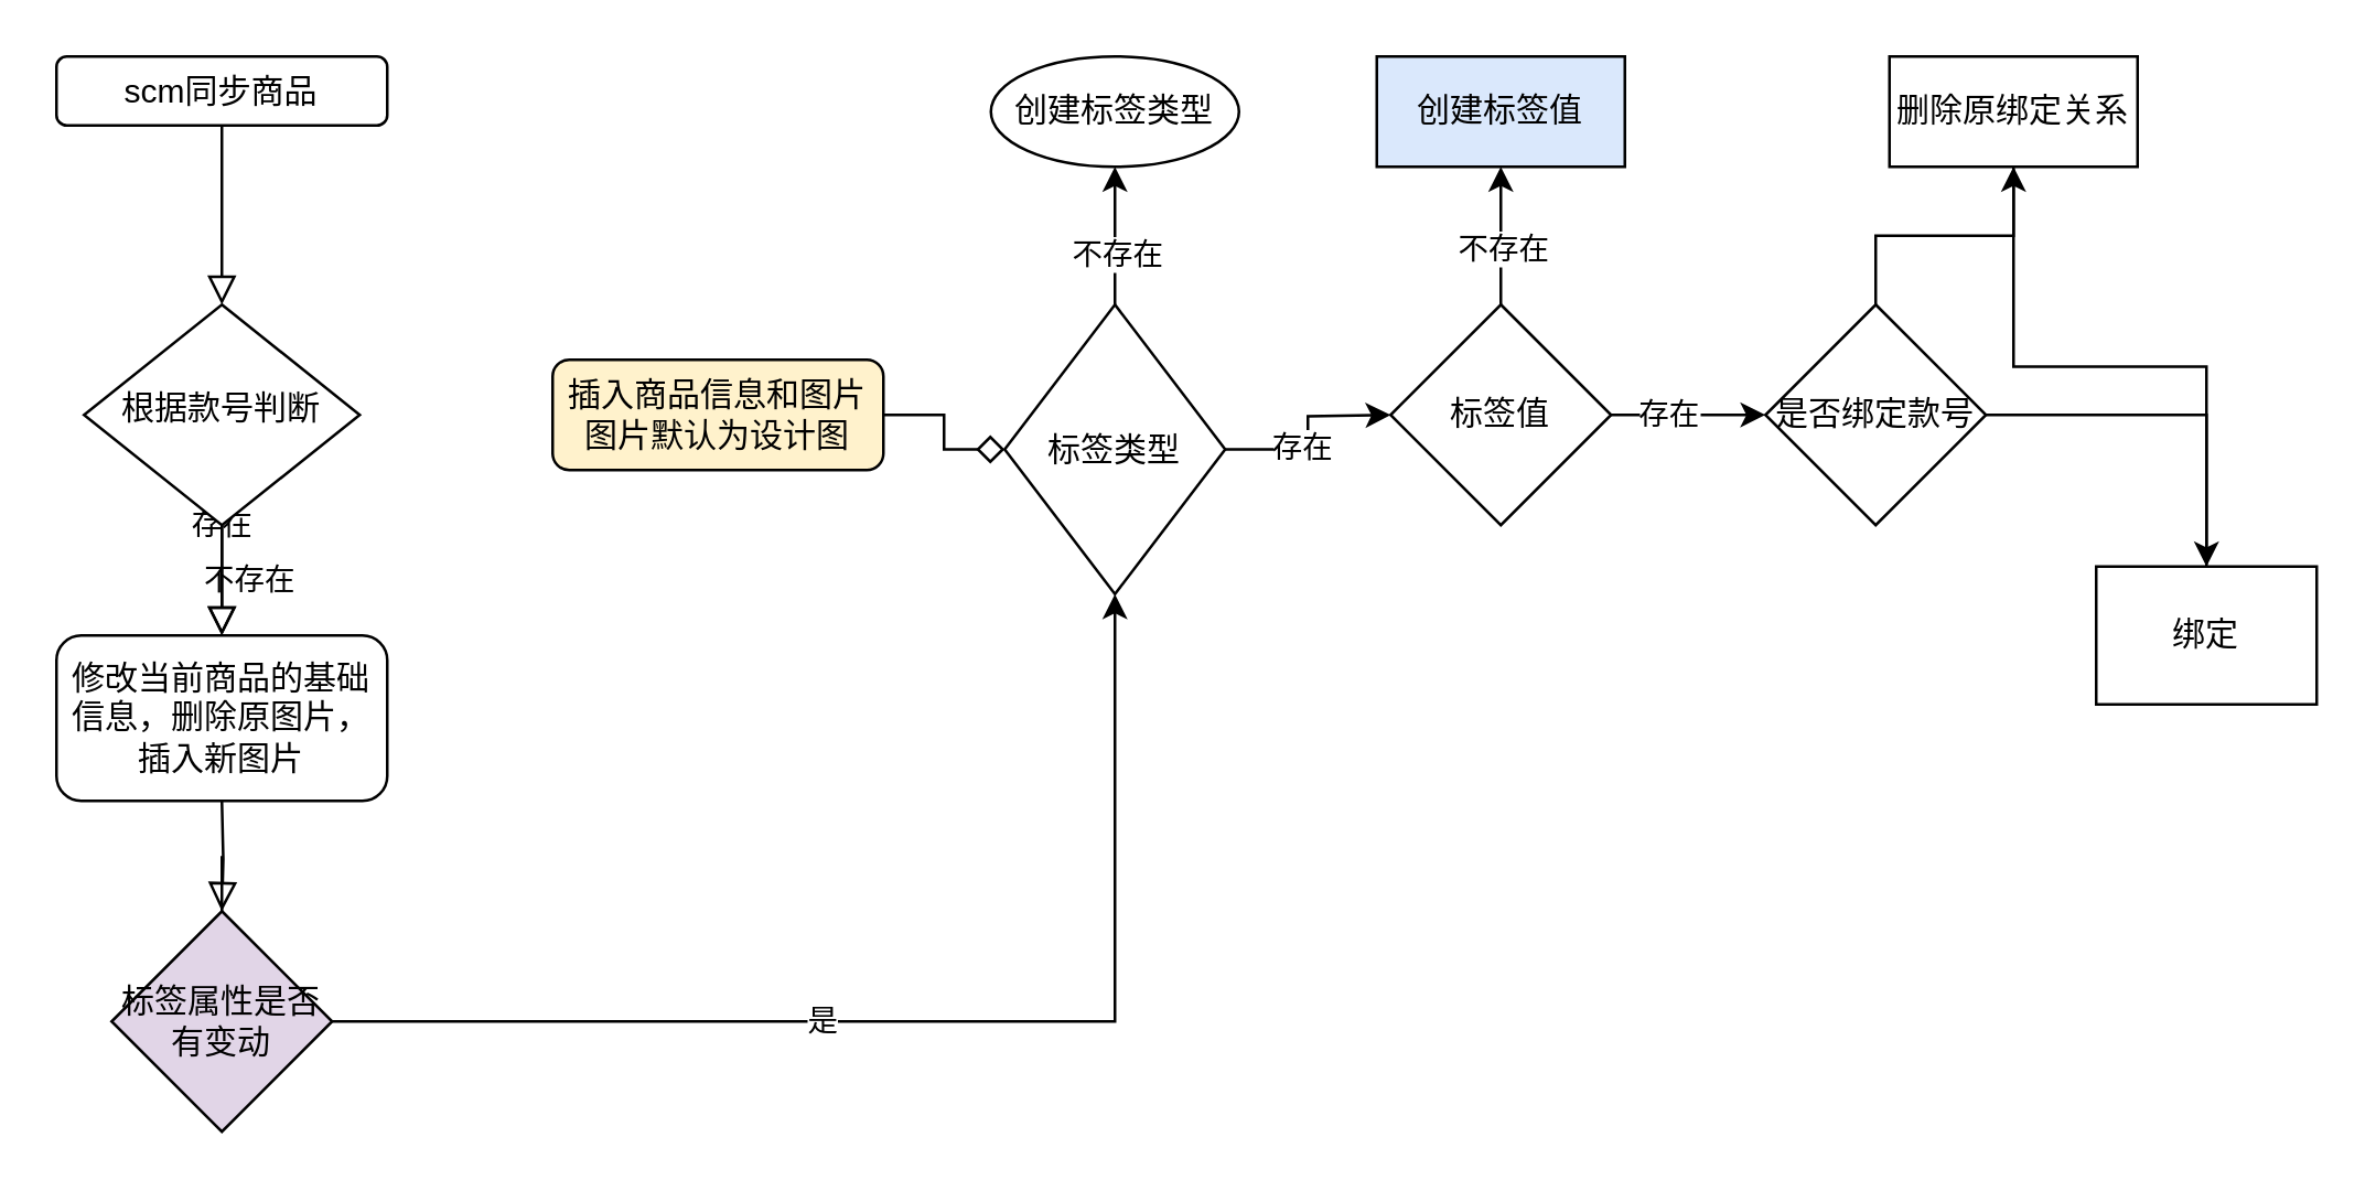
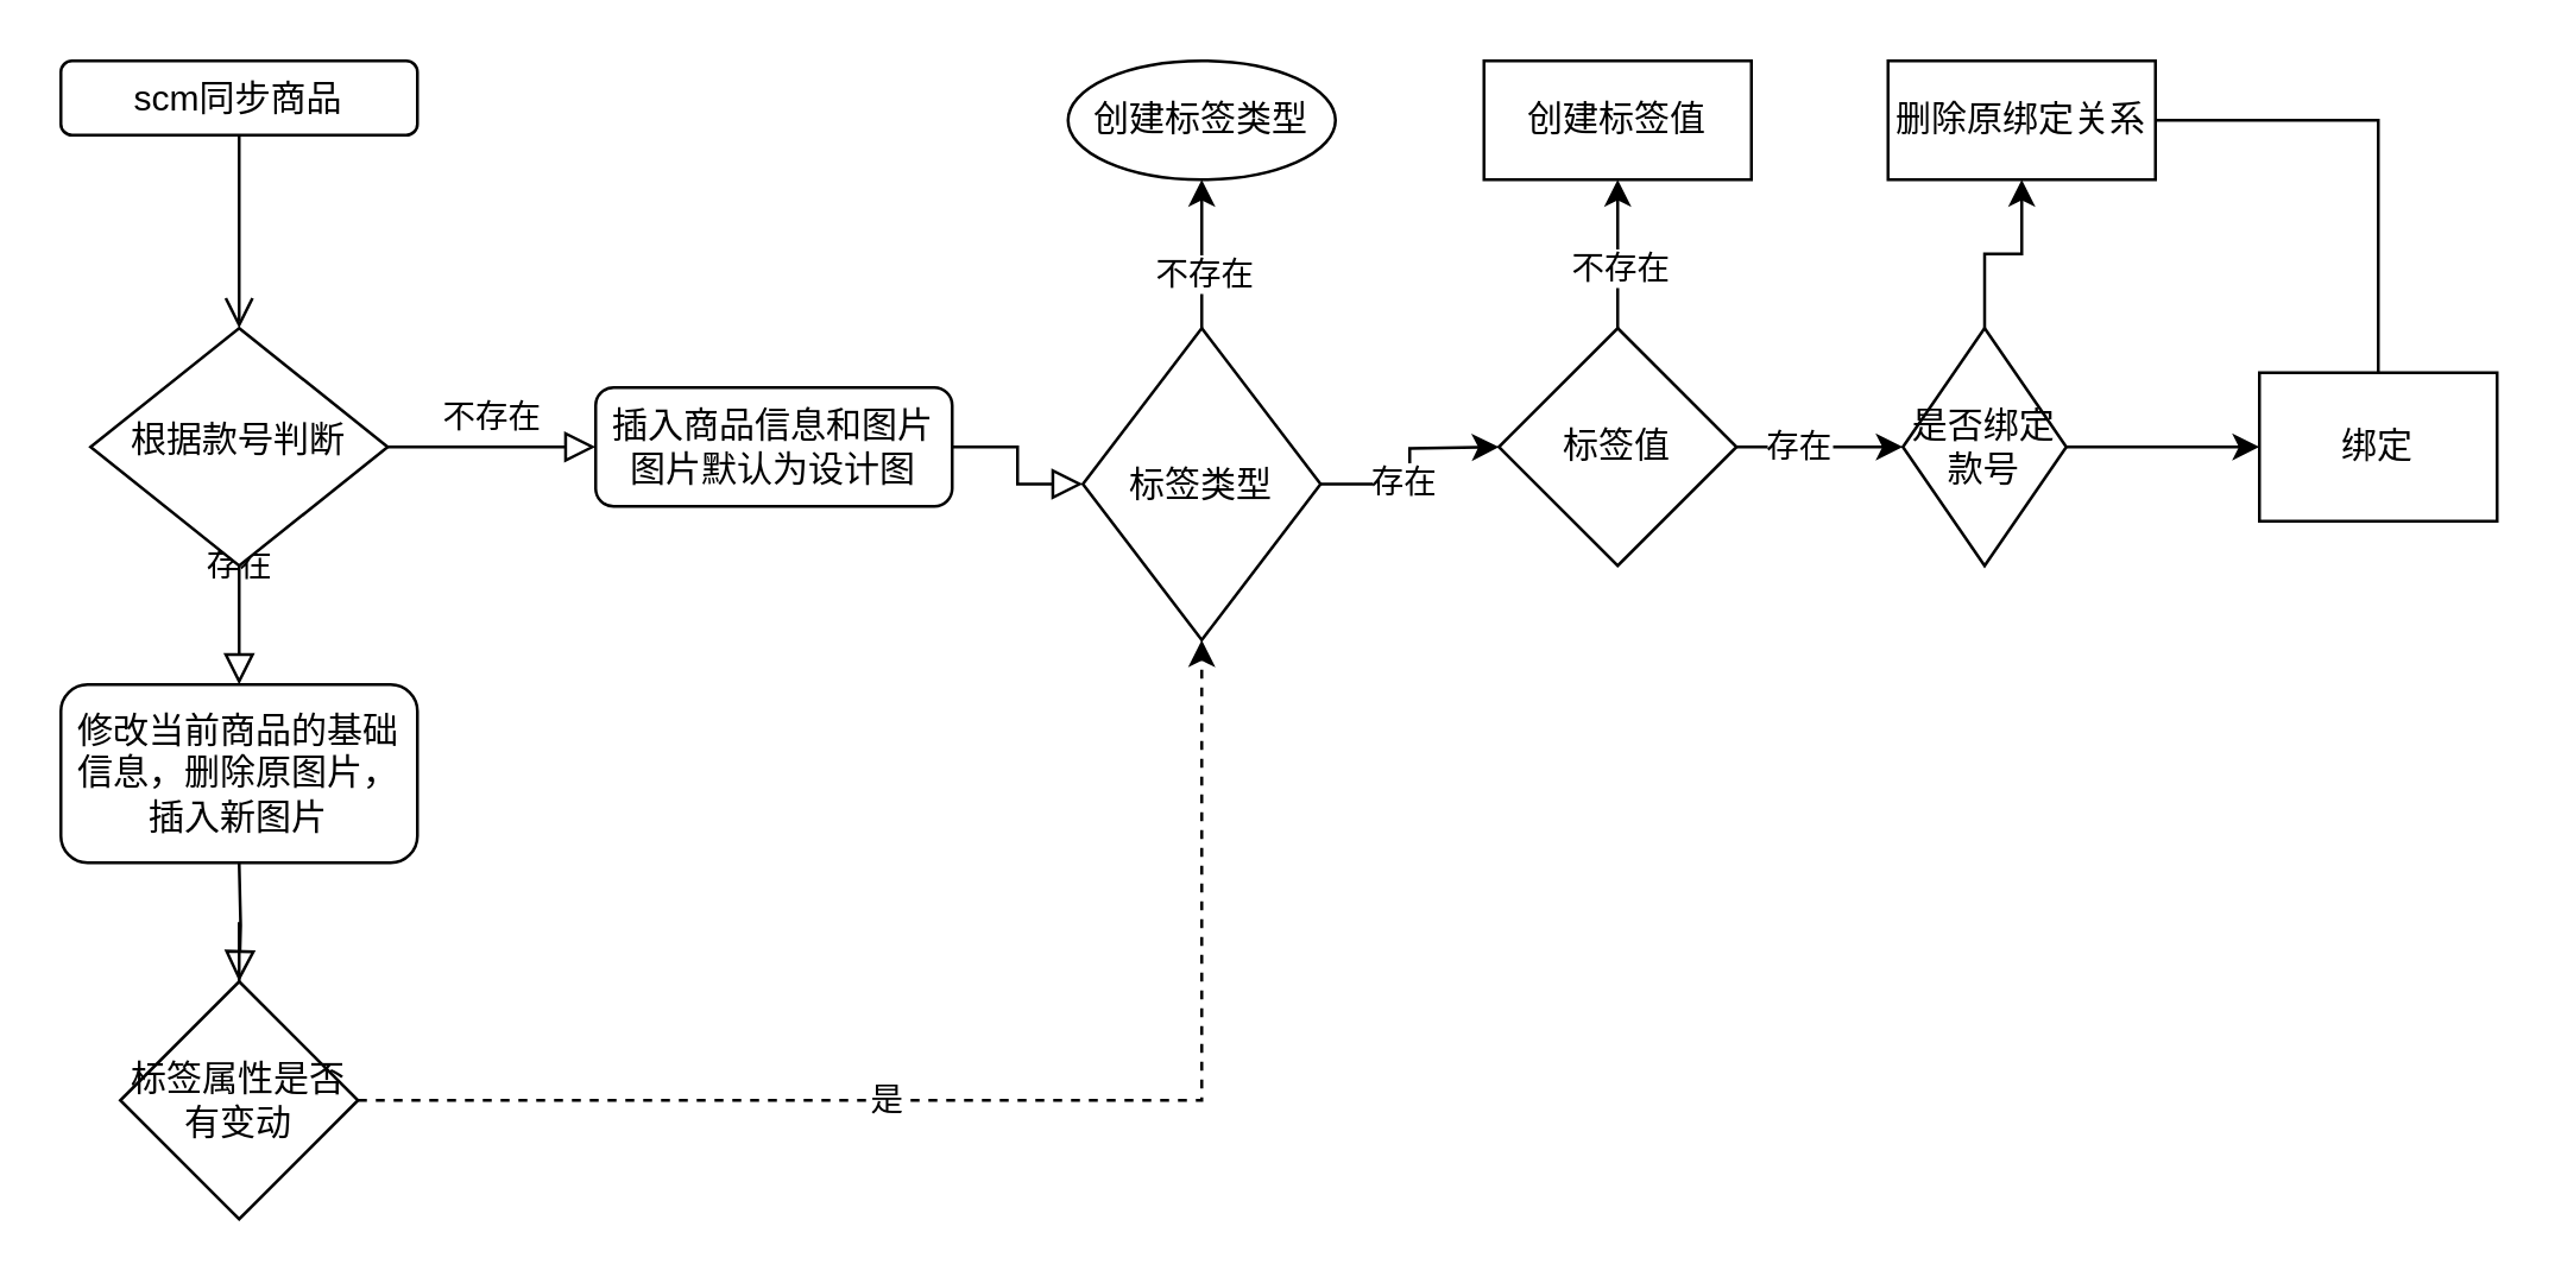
  <mxCell id="0" />
  <mxCell id="1" parent="0" />
- <mxCell id="2" value="" style="rounded=0;html=1;jettySize=auto;orthogonalLoop=1;fontSize=11;endArrow=block;endFill=0;endSize=8;strokeWidth=1;shadow=0;labelBackgroundColor=none;edgeStyle=orthogonalEdgeStyle;" parent="1" source="3" target="6" edge="1"><mxGeometry relative="1" as="geometry" /></mxCell>
+ <mxCell id="2" value="" style="rounded=0;html=1;jettySize=auto;orthogonalLoop=1;fontSize=11;endArrow=open;endFill=0;endSize=8;strokeWidth=1;shadow=0;labelBackgroundColor=none;edgeStyle=orthogonalEdgeStyle;" parent="1" source="3" target="6" edge="1"><mxGeometry relative="1" as="geometry" /></mxCell>
  <mxCell id="3" value="scm同步商品" style="rounded=1;whiteSpace=wrap;html=1;fontSize=12;glass=0;strokeWidth=1;shadow=0;" parent="1" vertex="1"><mxGeometry x="20" y="20" width="120" height="25" as="geometry" /></mxCell>
  <mxCell id="4" value="存在" style="rounded=0;html=1;jettySize=auto;orthogonalLoop=1;fontSize=11;endArrow=block;endFill=0;endSize=8;strokeWidth=1;shadow=0;labelBackgroundColor=none;edgeStyle=orthogonalEdgeStyle;" parent="1" source="6" edge="1"><mxGeometry y="20" relative="1" as="geometry"><mxPoint as="offset" /><mxPoint x="80" y="230" as="targetPoint" /></mxGeometry></mxCell>
- <mxCell id="5" value="不存在" style="edgeStyle=orthogonalEdgeStyle;rounded=0;html=1;jettySize=auto;orthogonalLoop=1;fontSize=11;endArrow=block;endFill=0;endSize=8;strokeWidth=1;shadow=0;labelBackgroundColor=none;" parent="1" source="6" target="10" edge="1"><mxGeometry y="10" relative="1" as="geometry"><mxPoint as="offset" /></mxGeometry></mxCell>
+ <mxCell id="5" value="不存在" style="edgeStyle=orthogonalEdgeStyle;rounded=0;html=1;jettySize=auto;orthogonalLoop=1;fontSize=11;endArrow=block;endFill=0;endSize=8;strokeWidth=1;shadow=0;labelBackgroundColor=none;" parent="1" source="6" target="8" edge="1"><mxGeometry y="10" relative="1" as="geometry"><mxPoint as="offset" /></mxGeometry></mxCell>
  <mxCell id="6" value="根据款号判断" style="rhombus;whiteSpace=wrap;html=1;shadow=0;fontFamily=Helvetica;fontSize=12;align=center;strokeWidth=1;spacing=6;spacingTop=-4;" parent="1" vertex="1"><mxGeometry x="30" y="110" width="100" height="80" as="geometry" /></mxCell>
- <mxCell id="7" value="" style="edgeStyle=orthogonalEdgeStyle;rounded=0;orthogonalLoop=1;jettySize=auto;html=1;labelBackgroundColor=none;endArrow=diamond;endFill=0;endSize=8;strokeWidth=1;shadow=0;entryX=0;entryY=0.5;entryDx=0;entryDy=0;" edge="1" parent="1" source="8" target="15"><mxGeometry relative="1" as="geometry"><mxPoint x="400" y="150" as="targetPoint" /></mxGeometry></mxCell>
- <mxCell id="8" value="插入商品信息和图片&lt;br&gt;图片默认为设计图" style="rounded=1;whiteSpace=wrap;html=1;fontSize=12;glass=0;strokeWidth=1;shadow=0;fillColor=#fff2cc;" parent="1" vertex="1"><mxGeometry x="200" y="130" width="120" height="40" as="geometry" /></mxCell>
+ <mxCell id="7" value="" style="edgeStyle=orthogonalEdgeStyle;rounded=0;orthogonalLoop=1;jettySize=auto;html=1;labelBackgroundColor=none;endArrow=block;endFill=0;endSize=8;strokeWidth=1;shadow=0;entryX=0;entryY=0.5;entryDx=0;entryDy=0;" edge="1" parent="1" source="8" target="15"><mxGeometry relative="1" as="geometry"><mxPoint x="400" y="150" as="targetPoint" /></mxGeometry></mxCell>
+ <mxCell id="8" value="插入商品信息和图片&lt;br&gt;图片默认为设计图" style="rounded=1;whiteSpace=wrap;html=1;fontSize=12;glass=0;strokeWidth=1;shadow=0;" parent="1" vertex="1"><mxGeometry x="200" y="130" width="120" height="40" as="geometry" /></mxCell>
  <mxCell id="9" value="" style="rounded=0;html=1;jettySize=auto;orthogonalLoop=1;fontSize=11;endArrow=block;endFill=0;endSize=8;strokeWidth=1;shadow=0;labelBackgroundColor=none;edgeStyle=orthogonalEdgeStyle;" parent="1" source="27" edge="1"><mxGeometry x="0.333" y="20" relative="1" as="geometry"><mxPoint as="offset" /><mxPoint x="80" y="290" as="sourcePoint" /><mxPoint x="80" y="350" as="targetPoint" /></mxGeometry></mxCell>
  <mxCell id="10" value="修改当前商品的基础信息，删除原图片，插入新图片" style="rounded=1;whiteSpace=wrap;html=1;" vertex="1" parent="1"><mxGeometry x="20" y="230" width="120" height="60" as="geometry" /></mxCell>
  <mxCell id="11" value="" style="edgeStyle=orthogonalEdgeStyle;rounded=0;orthogonalLoop=1;jettySize=auto;html=1;" edge="1" parent="1" source="15"><mxGeometry relative="1" as="geometry"><mxPoint x="504" y="150" as="targetPoint" /></mxGeometry></mxCell>
  <mxCell id="12" value="存在" style="edgeLabel;html=1;align=center;verticalAlign=middle;resizable=0;points=[];" vertex="1" connectable="0" parent="11"><mxGeometry x="-0.262" y="1" relative="1" as="geometry"><mxPoint as="offset" /></mxGeometry></mxCell>
  <mxCell id="13" value="" style="edgeStyle=orthogonalEdgeStyle;rounded=0;orthogonalLoop=1;jettySize=auto;html=1;" edge="1" parent="1" source="15" target="16"><mxGeometry relative="1" as="geometry" /></mxCell>
  <mxCell id="14" value="不存在" style="edgeLabel;html=1;align=center;verticalAlign=middle;resizable=0;points=[];" vertex="1" connectable="0" parent="13"><mxGeometry x="-0.238" relative="1" as="geometry"><mxPoint as="offset" /></mxGeometry></mxCell>
  <mxCell id="15" value="标签类型" style="rhombus;whiteSpace=wrap;html=1;" vertex="1" parent="1"><mxGeometry x="364" y="110" width="80" height="105" as="geometry" /></mxCell>
  <mxCell id="16" value="创建标签类型" style="ellipse;whiteSpace=wrap;html=1;" vertex="1" parent="1"><mxGeometry x="359" y="20" width="90" height="40" as="geometry" /></mxCell>
  <mxCell id="17" value="" style="edgeStyle=orthogonalEdgeStyle;rounded=0;orthogonalLoop=1;jettySize=auto;html=1;entryX=0;entryY=0.5;entryDx=0;entryDy=0;" edge="1" parent="1" source="21" target="30"><mxGeometry relative="1" as="geometry"><mxPoint x="654" y="20" as="targetPoint" /></mxGeometry></mxCell>
  <mxCell id="18" value="存在" style="edgeLabel;html=1;align=center;verticalAlign=middle;resizable=0;points=[];" vertex="1" connectable="0" parent="17"><mxGeometry x="-0.271" y="1" relative="1" as="geometry"><mxPoint as="offset" /></mxGeometry></mxCell>
  <mxCell id="19" value="" style="edgeStyle=orthogonalEdgeStyle;rounded=0;orthogonalLoop=1;jettySize=auto;html=1;" edge="1" parent="1" source="21" target="22"><mxGeometry relative="1" as="geometry" /></mxCell>
  <mxCell id="20" value="不存在" style="edgeLabel;html=1;align=center;verticalAlign=middle;resizable=0;points=[];" vertex="1" connectable="0" parent="19"><mxGeometry x="-0.179" relative="1" as="geometry"><mxPoint as="offset" /></mxGeometry></mxCell>
  <mxCell id="21" value="标签值" style="rhombus;whiteSpace=wrap;html=1;" vertex="1" parent="1"><mxGeometry x="504" y="110" width="80" height="80" as="geometry" /></mxCell>
- <mxCell id="22" value="创建标签值" style="whiteSpace=wrap;html=1;fillColor=#dae8fc;" vertex="1" parent="1"><mxGeometry x="499" y="20" width="90" height="40" as="geometry" /></mxCell>
- <mxCell id="23" value="绑定" style="rounded=0;whiteSpace=wrap;html=1;" vertex="1" parent="1"><mxGeometry x="760" y="205" width="80" height="50" as="geometry" /></mxCell>
+ <mxCell id="22" value="创建标签值" style="whiteSpace=wrap;html=1;" vertex="1" parent="1"><mxGeometry x="499" y="20" width="90" height="40" as="geometry" /></mxCell>
+ <mxCell id="23" value="绑定" style="rounded=0;whiteSpace=wrap;html=1;" vertex="1" parent="1"><mxGeometry x="760" y="125" width="80" height="50" as="geometry" /></mxCell>
  <mxCell id="24" value="" style="rounded=0;html=1;jettySize=auto;orthogonalLoop=1;fontSize=11;endArrow=block;endFill=0;endSize=8;strokeWidth=1;shadow=0;labelBackgroundColor=none;edgeStyle=orthogonalEdgeStyle;" edge="1" parent="1" target="27"><mxGeometry x="0.333" y="20" relative="1" as="geometry"><mxPoint as="offset" /><mxPoint x="80" y="290" as="sourcePoint" /><mxPoint x="80" y="350" as="targetPoint" /></mxGeometry></mxCell>
- <mxCell id="25" value="" style="edgeStyle=orthogonalEdgeStyle;rounded=0;orthogonalLoop=1;jettySize=auto;html=1;entryX=0.5;entryY=1;entryDx=0;entryDy=0;" edge="1" parent="1" source="27" target="15"><mxGeometry relative="1" as="geometry"><mxPoint x="200" y="370" as="targetPoint" /></mxGeometry></mxCell>
+ <mxCell id="25" value="" style="edgeStyle=orthogonalEdgeStyle;rounded=0;orthogonalLoop=1;jettySize=auto;html=1;entryX=0.5;entryY=1;entryDx=0;entryDy=0;dashed=1;" edge="1" parent="1" source="27" target="15"><mxGeometry relative="1" as="geometry"><mxPoint x="200" y="370" as="targetPoint" /></mxGeometry></mxCell>
  <mxCell id="26" value="是" style="edgeLabel;html=1;align=center;verticalAlign=middle;resizable=0;points=[];" vertex="1" connectable="0" parent="25"><mxGeometry x="-0.194" y="1" relative="1" as="geometry"><mxPoint as="offset" /></mxGeometry></mxCell>
- <mxCell id="27" value="标签属性是否有变动" style="rhombus;whiteSpace=wrap;html=1;fillColor=#e1d5e7;" vertex="1" parent="1"><mxGeometry x="40" y="330" width="80" height="80" as="geometry" /></mxCell>
+ <mxCell id="27" value="标签属性是否有变动" style="rhombus;whiteSpace=wrap;html=1;" vertex="1" parent="1"><mxGeometry x="40" y="330" width="80" height="80" as="geometry" /></mxCell>
  <mxCell id="28" value="" style="edgeStyle=orthogonalEdgeStyle;rounded=0;orthogonalLoop=1;jettySize=auto;html=1;" edge="1" parent="1" source="30" target="23"><mxGeometry relative="1" as="geometry" /></mxCell>
  <mxCell id="29" value="" style="edgeStyle=orthogonalEdgeStyle;rounded=0;orthogonalLoop=1;jettySize=auto;html=1;" edge="1" parent="1" source="30" target="32"><mxGeometry relative="1" as="geometry" /></mxCell>
- <mxCell id="30" value="是否绑定款号" style="rhombus;whiteSpace=wrap;html=1;" vertex="1" parent="1"><mxGeometry x="640" y="110" width="80" height="80" as="geometry" /></mxCell>
+ <mxCell id="30" value="是否绑定款号" style="rhombus;whiteSpace=wrap;html=1;" vertex="1" parent="1"><mxGeometry x="640" y="110" width="55" height="80" as="geometry" /></mxCell>
  <mxCell id="31" value="" style="edgeStyle=orthogonalEdgeStyle;rounded=0;orthogonalLoop=1;jettySize=auto;html=1;entryX=0.5;entryY=0;entryDx=0;entryDy=0;endArrow=none;" edge="1" parent="1" source="32" target="23"><mxGeometry relative="1" as="geometry"><mxPoint x="770" y="40" as="targetPoint" /></mxGeometry></mxCell>
- <mxCell id="32" value="删除原绑定关系" style="whiteSpace=wrap;html=1;" vertex="1" parent="1"><mxGeometry x="685" y="20" width="90" height="40" as="geometry" /></mxCell>
+ <mxCell id="32" value="删除原绑定关系" style="whiteSpace=wrap;html=1;" vertex="1" parent="1"><mxGeometry x="635" y="20" width="90" height="40" as="geometry" /></mxCell>
